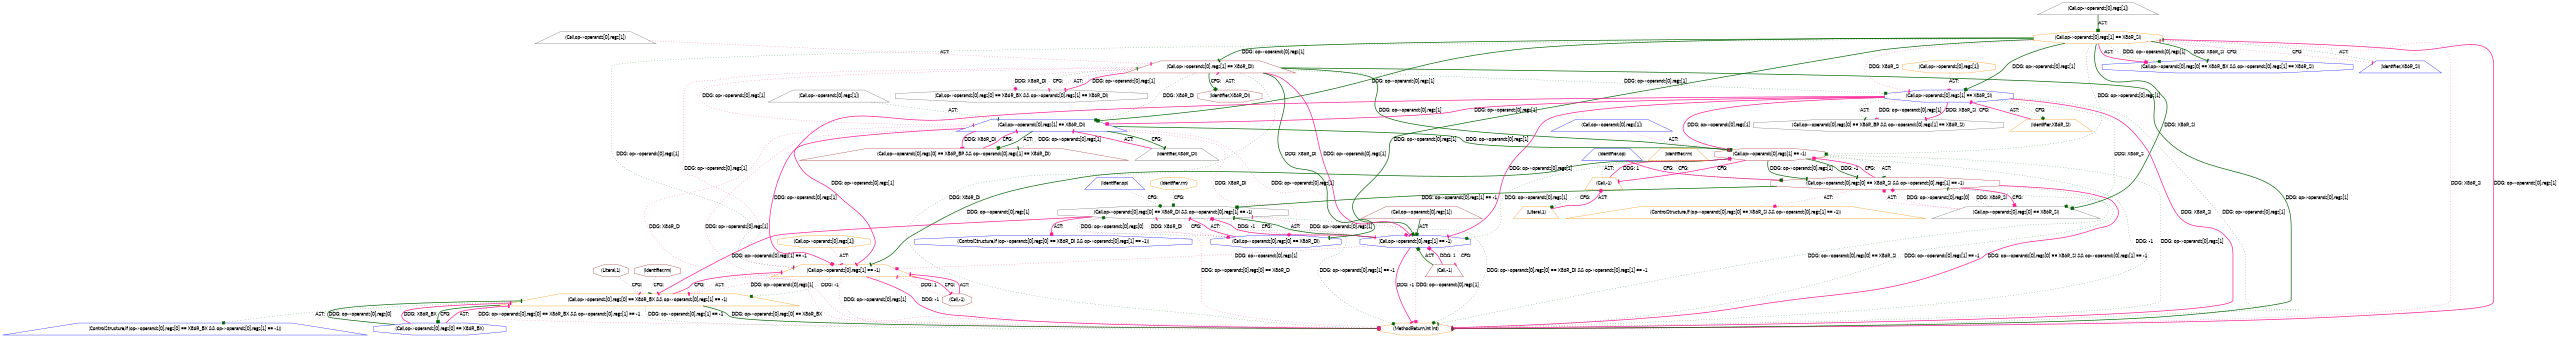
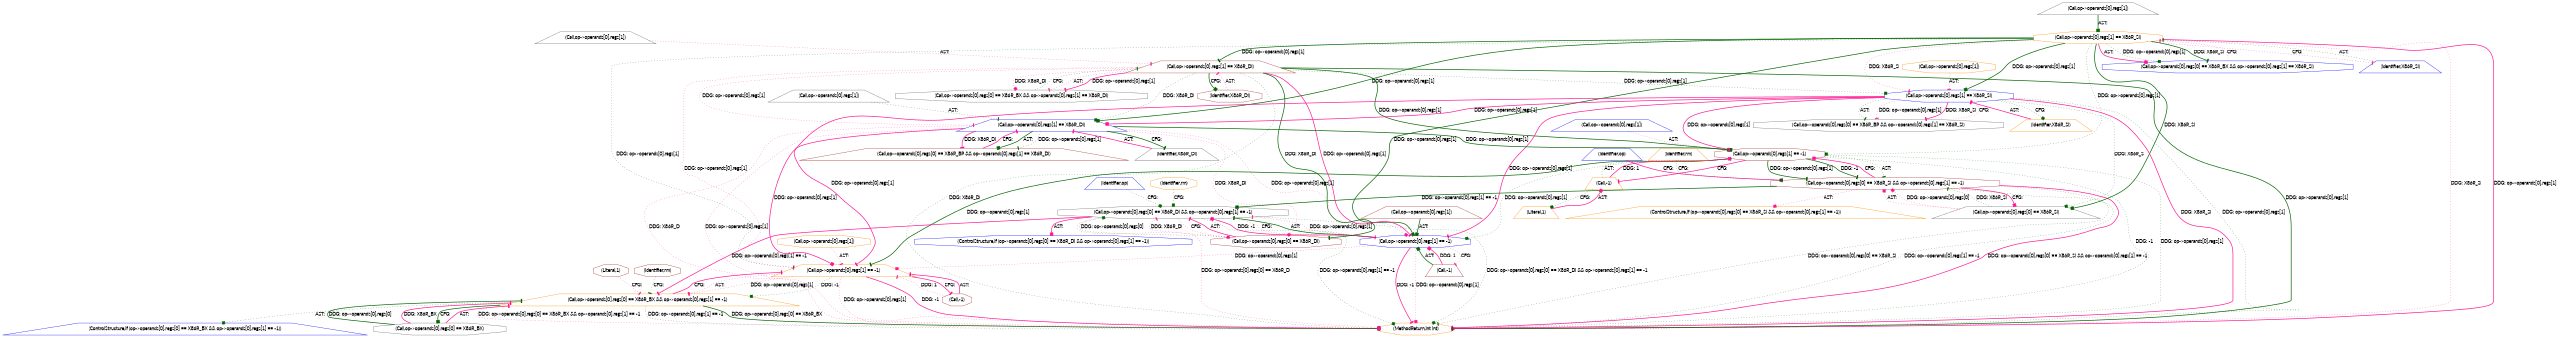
  digraph {
    fontname=Lato
    node [color=darkorange fontname=Lato shape=trapezium]
    edge [arrowhead=tee color=deeppink fontname=Lato style=dotted]
    n1 [color=brown label="(Call,op->operands[0].regs[1] == -1)" shape=octagon]
    n2 [label="(Call,-1)"]
    n3 [color=brown label="(Call,op->operands[0].regs[0] == X86R_SI && op->operands[0].regs[1] == -1)" shape=octagon]
    n4 [color=blue label="(Call,op->operands[0].regs[1] == -1)" shape=octagon]
    n5 [label="(Call,op->operands[0].regs[1] == -1)"]
    n6 [label="(MethodReturn,int int)" shape=octagon]
    n7 [label="(Literal,1)"]
    n8 [color=gray40 label="(Call,op->operands[0].regs[0] == X86R_SI)"]
    n9 [color=gray40 label="(Call,op->operands[0].regs[0] == X86R_DI && op->operands[0].regs[1] == -1)" shape=octagon]
    n10 [label="(ControlStructure,if (op->operands[0].regs[0] == X86R_SI && op->operands[0].regs[1] == -1))"]
    n11 [color=brown label="(Call,-1)"]
    n12 [label="(Call,op->operands[0].regs[0] == X86R_BX && op->operands[0].regs[1] == -1)"]
    n13 [color=brown label="(Call,-1)" shape=octagon]
    n14 [label="(Call,op->operands[0].regs[1] == X86R_SI)" shape=octagon]
    n15 [color=brown label="(Call,op->operands[0].regs[1] == X86R_DI)"]
    n16 [color=blue label="(Call,op->operands[0].regs[1] == X86R_SI)" shape=octagon]
    n17 [color=blue label="(Call,op->operands[0].regs[1] == X86R_DI)"]
    n18 [color=blue label="(Call,op->operands[0].regs[0] == X86R_BX && op->operands[0].regs[1] == X86R_SI)" shape=octagon]
    n19 [color=blue label="(Identifier,X86R_SI)"]
    n20 [color=brown label="(Identifier,X86R_DI)" shape=octagon]
    n21 [color=gray40 label="(Call,op->operands[0].regs[0] == X86R_BX && op->operands[0].regs[1] == X86R_DI)" shape=octagon]
-   n22 [color=blue label="(Call,op->operands[0].regs[0] == X86R_DI)" shape=octagon]
+   n22 [color=brown label="(Call,op->operands[0].regs[0] == X86R_DI)" shape=octagon]
    n23 [color=gray40 label="(Call,op->operands[0].regs[0] == X86R_BP && op->operands[0].regs[1] == X86R_SI)" shape=octagon]
    n24 [label="(Identifier,X86R_SI)"]
    n25 [color=gray40 label="(Identifier,X86R_DI)"]
    n26 [color=brown label="(Call,op->operands[0].regs[0] == X86R_BP && op->operands[0].regs[1] == X86R_DI)"]
    n27 [color=blue label="(ControlStructure,if (op->operands[0].regs[0] == X86R_DI && op->operands[0].regs[1] == -1))" shape=octagon]
    n28 [color=blue label="(ControlStructure,if (op->operands[0].regs[0] == X86R_BX && op->operands[0].regs[1] == -1))"]
-   n29 [color=blue label="(Call,op->operands[0].regs[0] == X86R_BX)" shape=octagon]
+   n29 [color=gray40 label="(Call,op->operands[0].regs[0] == X86R_BX)" shape=octagon]
    n30 [color=blue label="(Identifier,op)"]
    n31 [color=brown label="(Identifier,rm)" shape=octagon]
    n32 [label="(Call,op->operands[0].regs[1])" shape=octagon]
    n33 [color=gray40 label="(Call,op->operands[0].regs[1])"]
    n34 [color=blue label="(Identifier,op)"]
    n35 [color=gray40 label="(Call,op->operands[0].regs[1])"]
    n36 [color=gray40 label="(Call,op->operands[0].regs[1])"]
    n37 [label="(Identifier,rm)"]
    n38 [color=brown label="(Literal,1)" shape=octagon]
    n39 [color=blue label="(Call,op->operands[0].regs[1])"]
    n40 [label="(Identifier,rm)" shape=octagon]
    n41 [color=brown label="(Call,op->operands[0].regs[1])"]
    n42 [label="(Call,op->operands[0].regs[1])" shape=octagon]
    n1 -> n2 [label="CFG: " style=bold]
    n1 -> n3 [color=darkgreen label="AST: "]
    n1 -> n3 [color=darkgreen label="DDG: op->operands[0].regs[1]" style=bold]
    n1 -> n3 [color=darkgreen label="DDG: -1" style=bold]
    n1 -> n4 [arrowhead=box color=darkgreen label="DDG: op->operands[0].regs[1]"]
    n1 -> n5 [color=darkgreen label="DDG: op->operands[0].regs[1]" style=bold]
    n1 -> n6 [color=darkgreen label="DDG: -1"]
    n1 -> n6 [color=darkgreen label="DDG: op->operands[0].regs[1]"]
    n2 -> n1 [color=darkgreen label="AST: "]
    n2 -> n1 [arrowhead=box label="DDG: 1" style=bold]
    n2 -> n7 [arrowhead=box color=darkgreen label="CFG: "]
    n3 -> n1 [arrowhead=box label="CFG: " style=bold]
    n3 -> n6 [color=darkgreen label="DDG: op->operands[0].regs[0] == X86R_SI"]
    n3 -> n6 [color=darkgreen label="DDG: op->operands[0].regs[1] == -1"]
    n3 -> n6 [label="DDG: op->operands[0].regs[0] == X86R_SI && op->operands[0].regs[1] == -1" style=bold]
    n3 -> n8 [arrowhead=box label="CFG: " style=bold]
    n3 -> n9 [arrowhead=box color=darkgreen label="DDG: op->operands[0].regs[1] == -1" style=bold]
    n3 -> n10 [arrowhead=box label="AST: "]
    n4 -> n5 [arrowhead=box label="DDG: op->operands[0].regs[1]"]
    n4 -> n6 [arrowhead=box label="DDG: op->operands[0].regs[1]"]
    n4 -> n6 [label="DDG: -1" style=bold]
    n4 -> n9 [color=darkgreen label="AST: " style=bold]
    n4 -> n9 [label="DDG: op->operands[0].regs[1]"]
    n4 -> n9 [arrowhead=box label="DDG: -1" style=bold]
    n4 -> n11 [label="CFG: "]
    n5 -> n6 [arrowhead=box label="DDG: -1" style=bold]
    n5 -> n6 [label="DDG: op->operands[0].regs[1]"]
    n5 -> n12 [label="AST: "]
    n5 -> n12 [label="DDG: op->operands[0].regs[1]"]
    n5 -> n12 [arrowhead=box color=darkgreen label="DDG: -1"]
    n5 -> n13 [label="CFG: " style=bold]
    n7 -> n2 [arrowhead=box label="AST: " style=bold]
    n8 -> n3 [arrowhead=box label="AST: "]
    n8 -> n3 [arrowhead=box label="DDG: op->operands[0].regs[0]"]
    n8 -> n3 [color=darkgreen label="DDG: X86R_SI"]
    n9 -> n4 [label="CFG: "]
    n9 -> n6 [arrowhead=box color=darkgreen label="DDG: op->operands[0].regs[0] == X86R_DI && op->operands[0].regs[1] == -1"]
    n9 -> n6 [arrowhead=box label="DDG: op->operands[0].regs[0] == X86R_DI"]
    n9 -> n6 [arrowhead=box color=darkgreen label="DDG: op->operands[0].regs[1] == -1"]
    n9 -> n12 [label="DDG: op->operands[0].regs[1] == -1" style=bold]
    n9 -> n22 [arrowhead=box label="CFG: "]
    n9 -> n27 [arrowhead=box label="AST: " style=bold]
    n11 -> n4 [arrowhead=box color=darkgreen label="AST: " style=bold]
    n11 -> n4 [arrowhead=box label="DDG: 1" style=bold]
    n12 -> n5 [label="CFG: " style=bold]
    n12 -> n6 [arrowhead=box label="DDG: op->operands[0].regs[0] == X86R_BX && op->operands[0].regs[1] == -1"]
    n12 -> n6 [arrowhead=box color=darkgreen label="DDG: op->operands[0].regs[1] == -1"]
    n12 -> n6 [color=darkgreen label="DDG: op->operands[0].regs[0] == X86R_BX" style=bold]
    n12 -> n28 [arrowhead=box color=darkgreen label="AST: "]
    n12 -> n29 [arrowhead=box color=darkgreen label="CFG: " style=bold]
    n13 -> n5 [label="AST: " style=bold]
    n13 -> n5 [label="DDG: 1"]
    n14 -> n1 [arrowhead=box color=darkgreen label="DDG: op->operands[0].regs[1]"]
    n14 -> n4 [arrowhead=box color=darkgreen label="DDG: op->operands[0].regs[1]" style=bold]
    n14 -> n5 [color=darkgreen label="DDG: op->operands[0].regs[1]"]
    n14 -> n6 [arrowhead=box label="DDG: X86R_SI"]
    n14 -> n6 [label="DDG: op->operands[0].regs[1]" style=bold]
    n14 -> n8 [arrowhead=box color=darkgreen label="DDG: X86R_SI" style=bold]
    n14 -> n15 [color=darkgreen label="DDG: op->operands[0].regs[1]" style=bold]
    n14 -> n16 [arrowhead=box color=darkgreen label="DDG: op->operands[0].regs[1]" style=bold]
    n14 -> n16 [label="DDG: X86R_SI"]
    n14 -> n17 [arrowhead=box color=darkgreen label="DDG: op->operands[0].regs[1]" style=bold]
    n14 -> n18 [arrowhead=box label="AST: " style=bold]
    n14 -> n18 [arrowhead=box color=darkgreen label="DDG: op->operands[0].regs[1]"]
    n14 -> n18 [color=darkgreen label="DDG: X86R_SI" style=bold]
    n14 -> n19 [label="CFG: "]
    n15 -> n1 [arrowhead=box color=darkgreen label="DDG: op->operands[0].regs[1]" style=bold]
    n15 -> n4 [label="DDG: op->operands[0].regs[1]" style=bold]
    n15 -> n5 [label="DDG: op->operands[0].regs[1]"]
    n15 -> n6 [color=darkgreen label="DDG: X86R_DI"]
    n15 -> n6 [color=darkgreen label="DDG: op->operands[0].regs[1]" style=bold]
    n15 -> n16 [arrowhead=box color=darkgreen label="DDG: op->operands[0].regs[1]"]
    n15 -> n17 [label="DDG: op->operands[0].regs[1]"]
    n15 -> n17 [arrowhead=box color=darkgreen label="DDG: X86R_DI"]
    n15 -> n20 [arrowhead=box color=darkgreen label="CFG: " style=bold]
    n15 -> n21 [label="AST: "]
    n15 -> n21 [label="DDG: op->operands[0].regs[1]" style=bold]
    n15 -> n21 [arrowhead=box label="DDG: X86R_DI"]
    n15 -> n22 [color=darkgreen label="DDG: X86R_DI" style=bold]
    n16 -> n1 [arrowhead=box label="DDG: op->operands[0].regs[1]" style=bold]
    n16 -> n4 [label="DDG: op->operands[0].regs[1]" style=bold]
    n16 -> n5 [label="DDG: op->operands[0].regs[1]" style=bold]
    n16 -> n6 [label="DDG: X86R_SI" style=bold]
    n16 -> n6 [color=darkgreen label="DDG: op->operands[0].regs[1]"]
    n16 -> n8 [arrowhead=box color=darkgreen label="DDG: X86R_SI"]
    n16 -> n17 [arrowhead=box label="DDG: op->operands[0].regs[1]" style=bold]
    n16 -> n23 [color=darkgreen label="AST: "]
    n16 -> n23 [label="DDG: op->operands[0].regs[1]"]
    n16 -> n23 [label="DDG: X86R_SI" style=bold]
    n16 -> n24 [arrowhead=box color=darkgreen label="CFG: "]
    n17 -> n1 [arrowhead=box color=darkgreen label="DDG: op->operands[0].regs[1]" style=bold]
    n17 -> n4 [arrowhead=box label="DDG: op->operands[0].regs[1]"]
    n17 -> n5 [arrowhead=box label="DDG: op->operands[0].regs[1]" style=bold]
    n17 -> n6 [arrowhead=box label="DDG: X86R_DI"]
    n17 -> n6 [label="DDG: op->operands[0].regs[1]"]
    n17 -> n22 [arrowhead=box label="DDG: X86R_DI"]
    n17 -> n25 [color=darkgreen label="CFG: " style=bold]
    n17 -> n26 [arrowhead=box color=darkgreen label="AST: " style=bold]
    n17 -> n26 [color=darkgreen label="DDG: op->operands[0].regs[1]"]
    n17 -> n26 [label="DDG: X86R_DI" style=bold]
    n18 -> n14 [label="CFG: "]
    n19 -> n14 [color=darkgreen label="AST: "]
    n20 -> n15 [label="AST: "]
    n21 -> n15 [color=darkgreen label="CFG: "]
    n22 -> n9 [label="AST: " style=bold]
    n22 -> n9 [arrowhead=box color=darkgreen label="DDG: op->operands[0].regs[0]"]
    n22 -> n9 [label="DDG: X86R_DI"]
    n23 -> n16 [label="CFG: "]
    n24 -> n16 [label="AST: " style=bold]
    n25 -> n17 [label="AST: " style=bold]
    n26 -> n17 [label="CFG: " style=bold]
    n29 -> n12 [label="AST: " style=bold]
    n29 -> n12 [color=darkgreen label="DDG: op->operands[0].regs[0]" style=bold]
    n29 -> n12 [label="DDG: X86R_BX" style=bold]
    n30 -> n9 [arrowhead=box color=darkgreen label="CFG: "]
    n31 -> n12 [color=darkgreen label="CFG: "]
    n32 -> n5 [label="AST: "]
    n33 -> n17 [color=darkgreen label="AST: "]
    n34 -> n3 [label="CFG: " style=bold]
    n35 -> n15 [label="AST: "]
    n36 -> n14 [arrowhead=box color=darkgreen label="AST: " style=bold]
    n37 -> n3 [arrowhead=box color=darkgreen label="CFG: "]
    n38 -> n12 [label="CFG: "]
    n39 -> n1 [label="AST: "]
    n40 -> n9 [arrowhead=box color=darkgreen label="CFG: "]
    n41 -> n4 [arrowhead=box color=darkgreen label="AST: " style=bold]
    n42 -> n16 [label="AST: "]
  }
